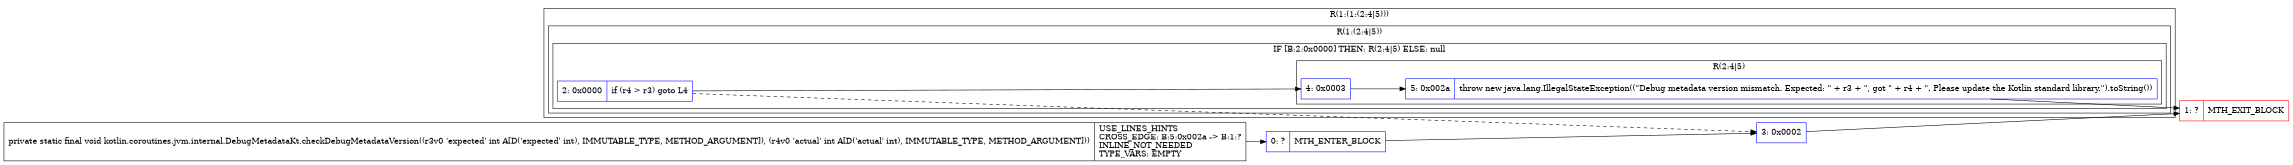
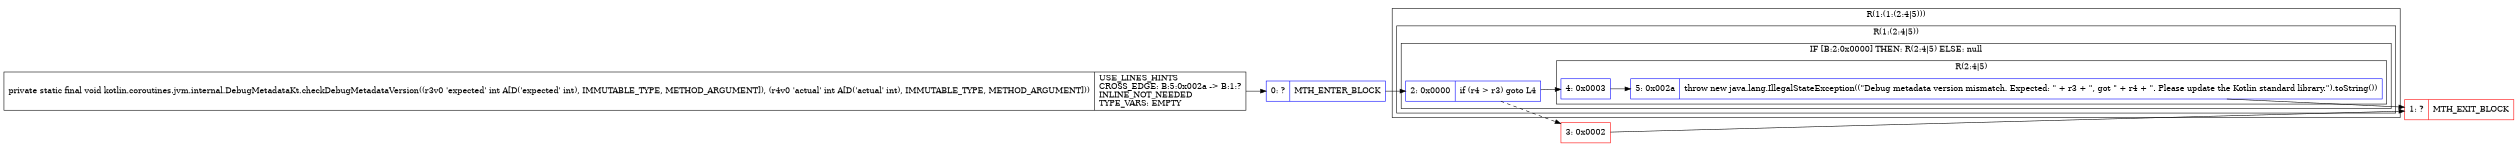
  digraph {
    rankdir=LR
    node [color=blue shape=record]
    n1 [label="{4\:\ 0x0003}"]
    n2 [label="{5\:\ 0x002a|throw new java.lang.IllegalStateException((\"Debug metadata version mismatch. Expected: \" + r3 + \", got \" + r4 + \". Please update the Kotlin standard library.\").toString())\l}"]
    n3 [label="{2\:\ 0x0000|if (r4 \> r3) goto L4\l}"]
    n4 [color=red label="{1\:\ ?|MTH_EXIT_BLOCK\l}"]
-   n5 [label="{3\:\ 0x0002}"]
+   n5 [color=red label="{3\:\ 0x0002}"]
    n6 [label="{0\:\ ?|MTH_ENTER_BLOCK\l}"]
    n7 [label="{private static final void kotlin.coroutines.jvm.internal.DebugMetadataKt.checkDebugMetadataVersion((r3v0 'expected' int A[D('expected' int), IMMUTABLE_TYPE, METHOD_ARGUMENT]), (r4v0 'actual' int A[D('actual' int), IMMUTABLE_TYPE, METHOD_ARGUMENT]))  | USE_LINES_HINTS\lCROSS_EDGE: B:5:0x002a \-\> B:1:?\lINLINE_NOT_NEEDED\lTYPE_VARS: EMPTY\l}" color=""]
    subgraph cluster_1 {
      label="R(1:(1:(2:4|5)))"
      subgraph cluster_2 {
        label="R(1:(2:4|5))"
        subgraph cluster_3 {
          label="IF [B:2:0x0000] THEN: R(2:4|5) ELSE: null"
          n3
          subgraph cluster_4 {
            label="R(2:4|5)"
            n1
            n2
          }
        }
      }
    }
    n1 -> n2
    n2 -> n4
    n3 -> n1
    n3 -> n5 [style=dashed]
    n5 -> n4
-   n6 -> n5
+   n6 -> n3
    n7 -> n6
  }
